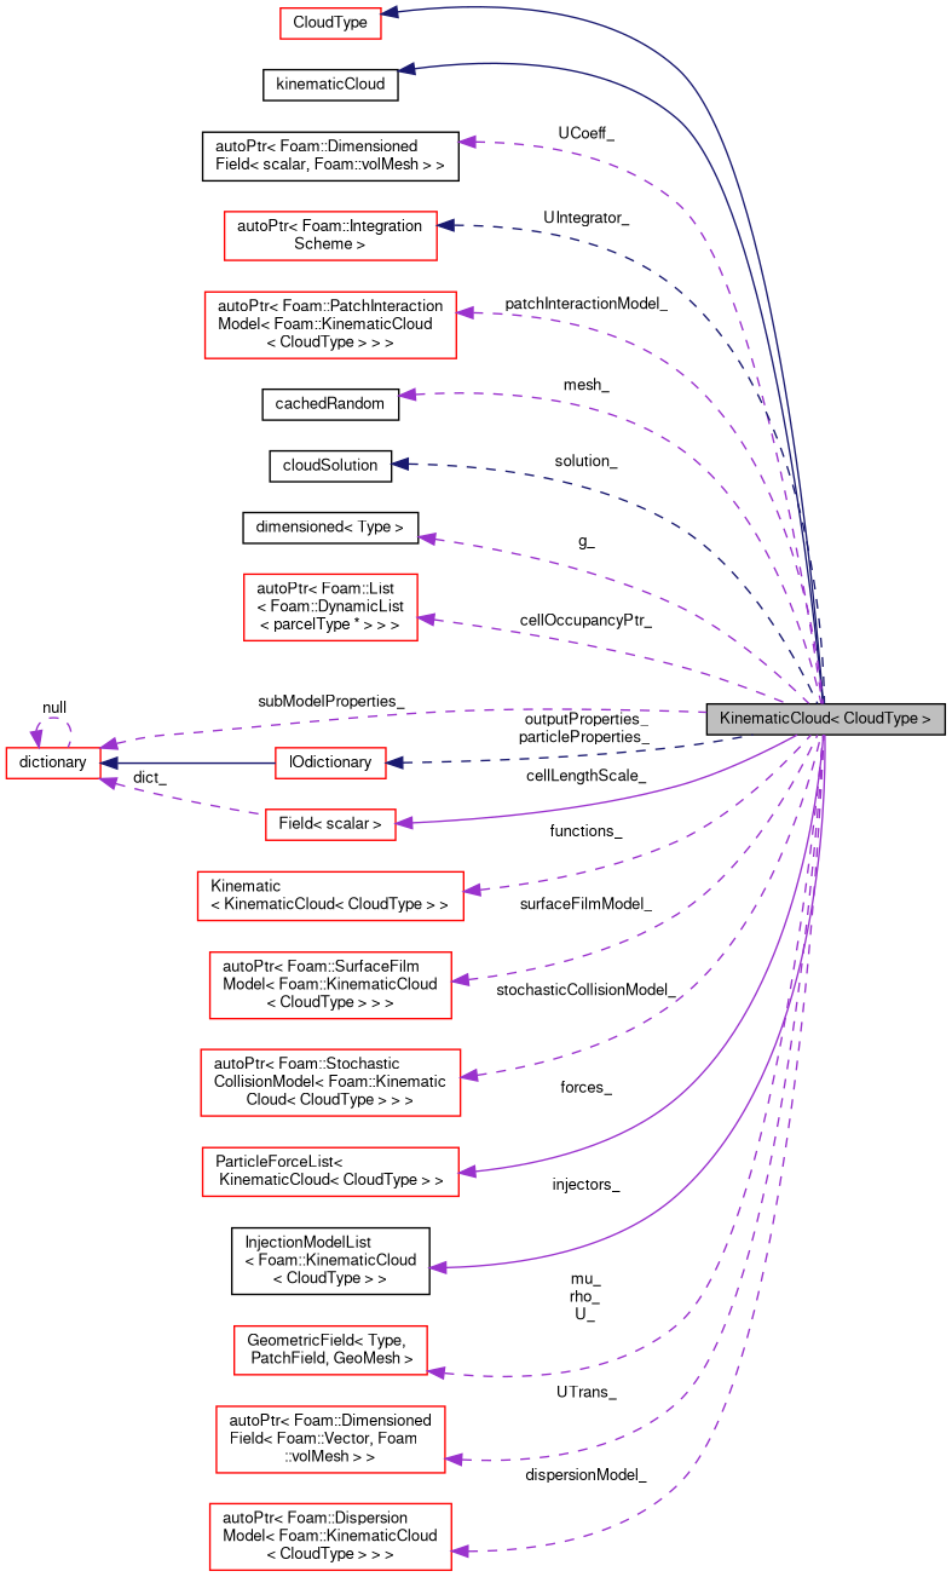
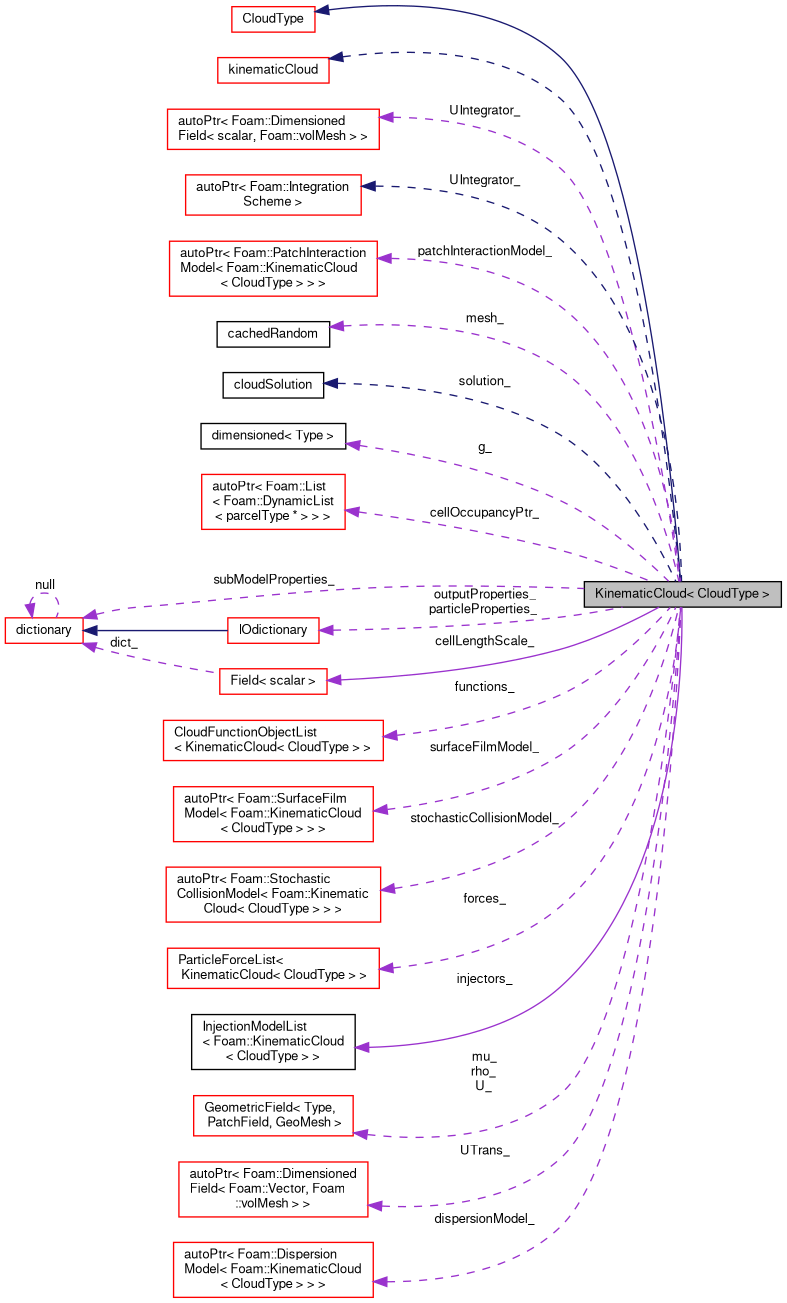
  digraph {
    rankdir=LR
    node [color=red fontname=FreeSans fontsize=10 shape=record]
    edge [color=darkorchid3 dir=back fontname=FreeSans fontsize=10 labelfontname=FreeSans labelfontsize=10 style=dashed]
    n1 [color=black fillcolor=grey75 fontcolor=black height=0.2 label="KinematicCloud\< CloudType \>" style=filled width=0.4]
    n2 [height=0.2 label=CloudType width=0.4]
-   n3 [color=black height=0.2 label=kinematicCloud width=0.4]
-   n4 [color=black height=0.2 label="autoPtr\< Foam::Dimensioned\lField\< scalar, Foam::volMesh \> \>" width=0.4]
+   n3 [height=0.2 label=kinematicCloud width=0.4]
+   n4 [height=0.2 label="autoPtr\< Foam::Dimensioned\lField\< scalar, Foam::volMesh \> \>" width=0.4]
    n5 [height=0.2 label="autoPtr\< Foam::Integration\lScheme \>" width=0.4]
    n6 [height=0.2 label="autoPtr\< Foam::PatchInteraction\lModel\< Foam::KinematicCloud\l\< CloudType \> \> \>" width=0.4]
    n7 [color=black height=0.2 label=cachedRandom width=0.4]
    n8 [color=black height=0.2 label=cloudSolution width=0.4]
    n9 [color=black height=0.2 label="dimensioned\< Type \>" width=0.4]
    n10 [height=0.2 label="autoPtr\< Foam::List\l\< Foam::DynamicList\l\< parcelType * \> \> \>" width=0.4]
    n11 [height=0.2 label=IOdictionary width=0.4]
    n12 [height=0.2 label=dictionary width=0.4]
    n13 [height=0.2 label="Field\< scalar \>" width=0.4]
-   n14 [height=0.2 label="Kinematic\l\< KinematicCloud\< CloudType \> \>" width=0.4]
+   n14 [height=0.2 label="CloudFunctionObjectList\l\< KinematicCloud\< CloudType \> \>" width=0.4]
    n15 [height=0.2 label="autoPtr\< Foam::SurfaceFilm\lModel\< Foam::KinematicCloud\l\< CloudType \> \> \>" width=0.4]
    n16 [height=0.2 label="autoPtr\< Foam::Stochastic\lCollisionModel\< Foam::Kinematic\lCloud\< CloudType \> \> \>" width=0.4]
    n17 [height=0.2 label="ParticleForceList\<\l KinematicCloud\< CloudType \> \>" width=0.4]
    n18 [color=black height=0.2 label="InjectionModelList\l\< Foam::KinematicCloud\l\< CloudType \> \>" width=0.4]
    n19 [height=0.2 label="GeometricField\< Type,\l PatchField, GeoMesh \>" width=0.4]
    n20 [height=0.2 label="autoPtr\< Foam::Dimensioned\lField\< Foam::Vector, Foam\l::volMesh \> \>" width=0.4]
    n21 [height=0.2 label="autoPtr\< Foam::Dispersion\lModel\< Foam::KinematicCloud\l\< CloudType \> \> \>" width=0.4]
    n2 -> n1 [color=midnightblue style=solid]
-   n3 -> n1 [color=midnightblue style=solid]
-   n4 -> n1 [label=" UCoeff_"]
+   n3 -> n1 [color=midnightblue]
+   n4 -> n1 [label=" UIntegrator_"]
    n5 -> n1 [color=midnightblue label=" UIntegrator_"]
    n6 -> n1 [label=" patchInteractionModel_"]
    n7 -> n1 [label=" mesh_"]
    n8 -> n1 [color=midnightblue label=" solution_"]
    n9 -> n1 [label=" g_"]
    n10 -> n1 [label=" cellOccupancyPtr_"]
-   n11 -> n1 [color=midnightblue label=" outputProperties_\nparticleProperties_"]
+   n11 -> n1 [label=" outputProperties_\nparticleProperties_"]
    n12 -> n1 [label=" subModelProperties_"]
    n12 -> n11 [color=midnightblue style=solid]
    n12 -> n12 [label=" null"]
    n12 -> n13 [label=" dict_"]
    n13 -> n1 [label=" cellLengthScale_" style=solid]
    n14 -> n1 [label=" functions_"]
    n15 -> n1 [label=" surfaceFilmModel_"]
    n16 -> n1 [label=" stochasticCollisionModel_"]
-   n17 -> n1 [label=" forces_" style=solid]
+   n17 -> n1 [label=" forces_"]
    n18 -> n1 [label=" injectors_" style=solid]
    n19 -> n1 [label=" mu_\nrho_\nU_"]
    n20 -> n1 [label=" UTrans_"]
    n21 -> n1 [label=" dispersionModel_"]
  }
